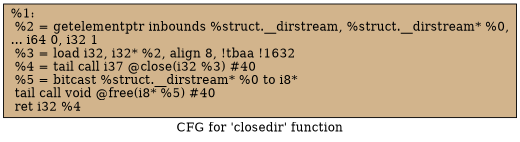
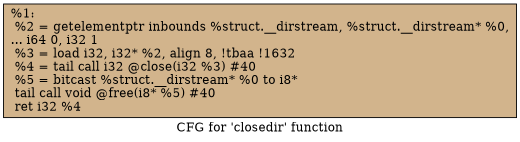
  digraph {
    label="CFG for 'closedir' function"
-   n1 [label="{%1:\l  %2 = getelementptr inbounds %struct.__dirstream, %struct.__dirstream* %0,\l... i64 0, i32 1\l  %3 = load i32, i32* %2, align 8, !tbaa !1632\l  %4 = tail call i37 @close(i32 %3) #40\l  %5 = bitcast %struct.__dirstream* %0 to i8*\l  tail call void @free(i8* %5) #40\l  ret i32 %4\l}" shape=record style=filled fillcolor=tan color=black]
+   n1 [label="{%1:\l  %2 = getelementptr inbounds %struct.__dirstream, %struct.__dirstream* %0,\l... i64 0, i32 1\l  %3 = load i32, i32* %2, align 8, !tbaa !1632\l  %4 = tail call i32 @close(i32 %3) #40\l  %5 = bitcast %struct.__dirstream* %0 to i8*\l  tail call void @free(i8* %5) #40\l  ret i32 %4\l}" shape=record style=filled fillcolor=tan color=black]
  }
